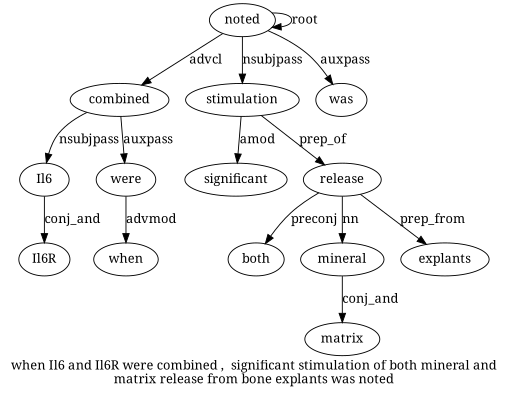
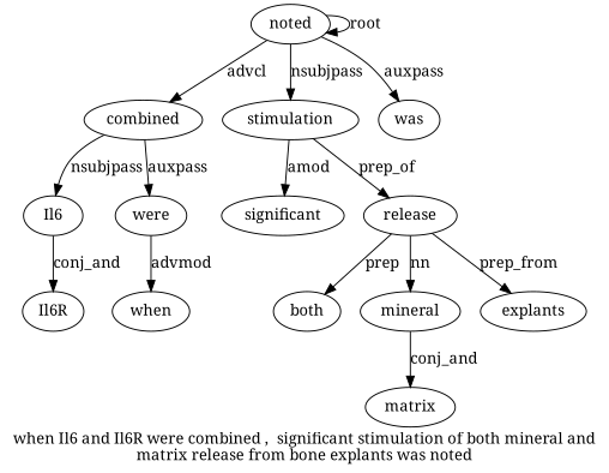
  digraph {
    fontname="Noto Serif"
    label="when Il6 and Il6R were combined ,  significant stimulation of both mineral and\nmatrix release from bone explants was noted"
    node [fillcolor=white fontname="Noto Serif" style=filled]
    edge [fontname="Noto Serif"]
    n1 [label=combined]
    n2 [label=Il6]
    n3 [label=were]
    n4 [label=when]
    n5 [label=Il6R]
    n6 [label=noted]
    n7 [label=stimulation]
    n8 [label=was]
    n9 [label=significant]
    n10 [label=release]
    n11 [label=both]
    n12 [label=mineral]
    n13 [label=explants]
    n14 [label=matrix]
    n1 -> n2 [label=nsubjpass]
    n1 -> n3 [label=auxpass]
    n2 -> n5 [label=conj_and]
    n3 -> n4 [label=advmod]
    n6 -> n1 [label=advcl]
    n6 -> n6 [label=root]
    n6 -> n7 [label=nsubjpass]
    n6 -> n8 [label=auxpass]
    n7 -> n9 [label=amod]
    n7 -> n10 [label=prep_of]
-   n10 -> n11 [label=preconj]
+   n10 -> n11 [label=prep]
    n10 -> n12 [label=nn]
    n10 -> n13 [label=prep_from]
    n12 -> n14 [label=conj_and]
  }
